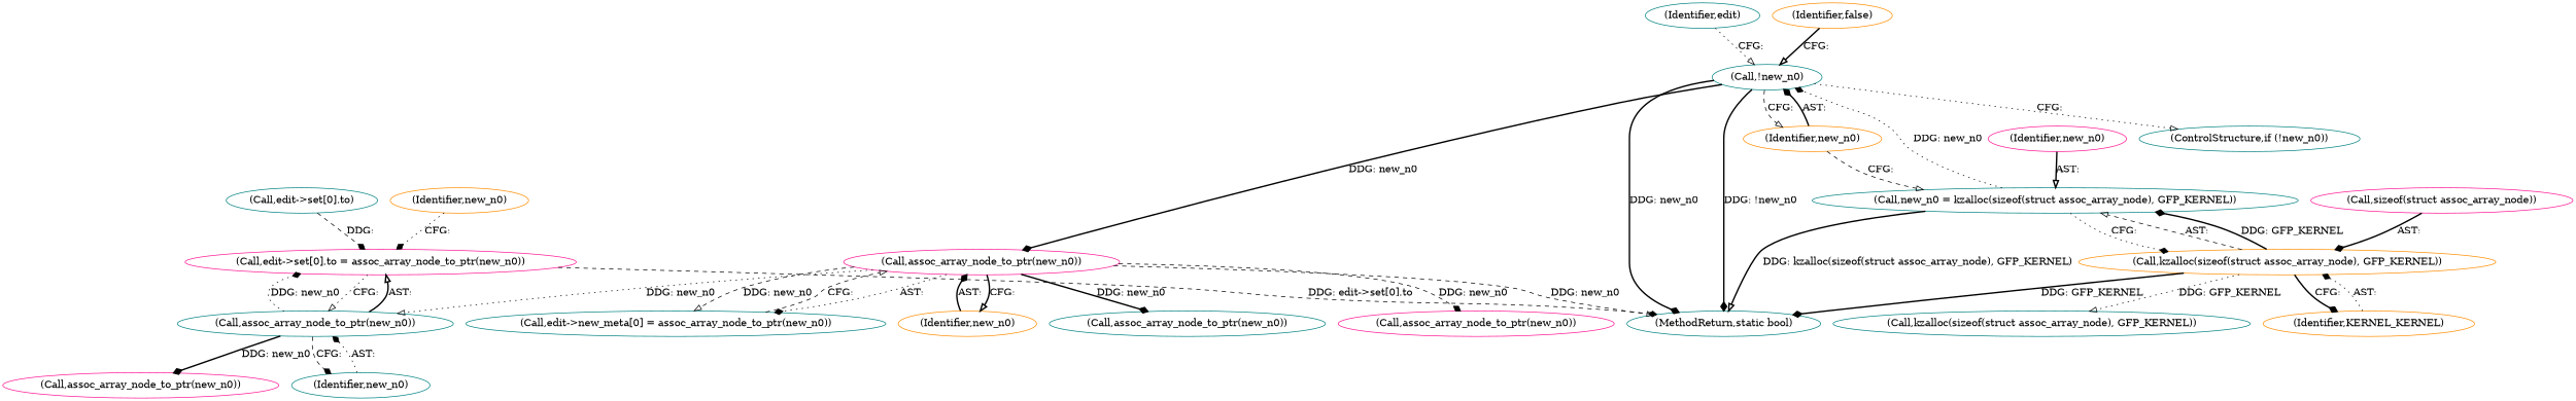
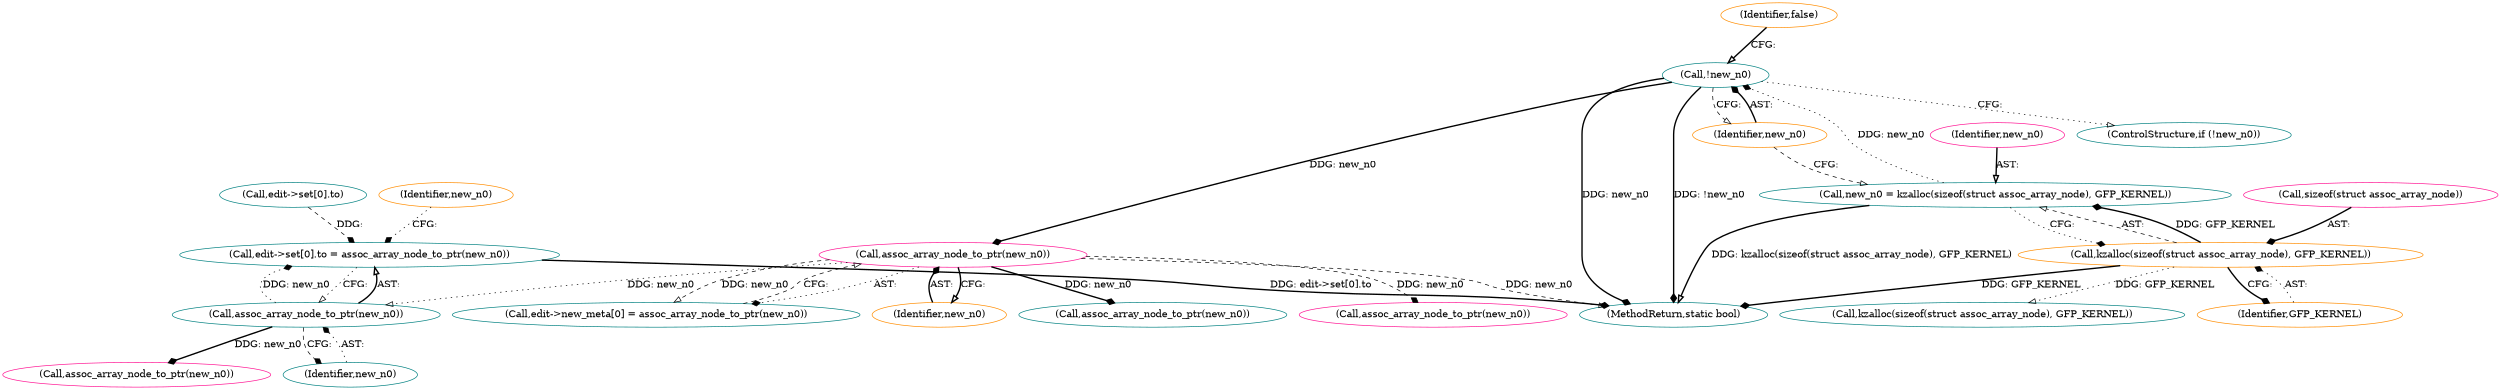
  digraph {
    node [color=teal]
    edge [arrowhead=diamond style=bold]
-   n1 [color=deeppink label="(Call,edit->set[0].to = assoc_array_node_to_ptr(new_n0))"]
+   n1 [label="(Call,edit->set[0].to = assoc_array_node_to_ptr(new_n0))"]
    n2 [label="(Call,assoc_array_node_to_ptr(new_n0))"]
    n3 [label="(MethodReturn,static bool)"]
    n4 [color=deeppink label="(Call,assoc_array_node_to_ptr(new_n0))"]
    n5 [label="(Identifier,new_n0)"]
    n6 [color=deeppink label="(Call,assoc_array_node_to_ptr(new_n0))"]
    n7 [color=deeppink label="(Call,assoc_array_node_to_ptr(new_n0))"]
    n8 [color=darkorange label="(Identifier,new_n0)"]
    n9 [label="(Call,edit->new_meta[0] = assoc_array_node_to_ptr(new_n0))"]
    n10 [label="(Call,assoc_array_node_to_ptr(new_n0))"]
    n11 [label="(Call,!new_n0)"]
    n12 [label="(ControlStructure,if (!new_n0))"]
    n13 [color=darkorange label="(Identifier,new_n0)"]
    n14 [label="(Call,new_n0 = kzalloc(sizeof(struct assoc_array_node), GFP_KERNEL))"]
    n15 [color=darkorange label="(Call,kzalloc(sizeof(struct assoc_array_node), GFP_KERNEL))"]
-   n16 [color=darkorange label="(Identifier,KERNEL_KERNEL)"]
+   n16 [color=darkorange label="(Identifier,GFP_KERNEL)"]
    n17 [label="(Call,kzalloc(sizeof(struct assoc_array_node), GFP_KERNEL))"]
    n18 [label="(Call,edit->set[0].to)"]
-   n19 [label="(Identifier,edit)"]
    n20 [color=darkorange label="(Identifier,false)"]
    n21 [color=deeppink label="(Identifier,new_n0)"]
    n22 [color=darkorange label="(Identifier,new_n0)"]
    n23 [color=deeppink label="(Call,sizeof(struct assoc_array_node))"]
    n1 -> n2 [arrowhead=onormal label="CFG: " style=dotted]
-   n1 -> n3 [label="DDG: edit->set[0].to" style=dashed]
+   n1 -> n3 [label="DDG: edit->set[0].to"]
    n2 -> n1 [arrowhead=onormal label="AST: "]
    n2 -> n1 [label="DDG: new_n0" style=dotted]
    n2 -> n4 [label="DDG: new_n0"]
    n2 -> n5 [label="CFG: " style=dashed]
    n5 -> n2 [label="AST: " style=dotted]
    n6 -> n2 [arrowhead=onormal label="DDG: new_n0" style=dotted]
    n6 -> n3 [arrowhead=onormal label="DDG: new_n0" style=dashed]
    n6 -> n7 [label="DDG: new_n0" style=dashed]
    n6 -> n8 [arrowhead=onormal label="CFG: "]
    n6 -> n9 [label="AST: " style=dotted]
    n6 -> n9 [arrowhead=onormal label="DDG: new_n0" style=dashed]
    n6 -> n10 [label="DDG: new_n0"]
    n8 -> n6 [label="AST: "]
    n9 -> n6 [arrowhead=onormal label="CFG: " style=dashed]
    n11 -> n3 [label="DDG: !new_n0"]
    n11 -> n3 [label="DDG: new_n0"]
    n11 -> n6 [label="DDG: new_n0"]
    n11 -> n12 [arrowhead=onormal label="CFG: " style=dotted]
    n11 -> n13 [arrowhead=onormal label="CFG: " style=dashed]
    n13 -> n11 [label="AST: "]
    n13 -> n14 [arrowhead=onormal label="CFG: " style=dashed]
    n14 -> n3 [arrowhead=onormal label="DDG: kzalloc(sizeof(struct assoc_array_node), GFP_KERNEL)"]
    n14 -> n11 [label="DDG: new_n0" style=dotted]
    n14 -> n15 [label="CFG: " style=dotted]
    n15 -> n3 [label="DDG: GFP_KERNEL"]
    n15 -> n14 [arrowhead=onormal label="AST: " style=dashed]
    n15 -> n14 [label="DDG: GFP_KERNEL"]
    n15 -> n16 [label="CFG: "]
    n15 -> n17 [arrowhead=onormal label="DDG: GFP_KERNEL" style=dotted]
    n16 -> n15 [label="AST: " style=dotted]
    n18 -> n1 [label="DDG: " style=dashed]
-   n19 -> n11 [arrowhead=onormal label="CFG: " style=dotted]
    n20 -> n11 [arrowhead=onormal label="CFG: "]
    n21 -> n14 [arrowhead=onormal label="AST: "]
    n22 -> n1 [label="CFG: " style=dotted]
    n23 -> n15 [label="AST: "]
  }
